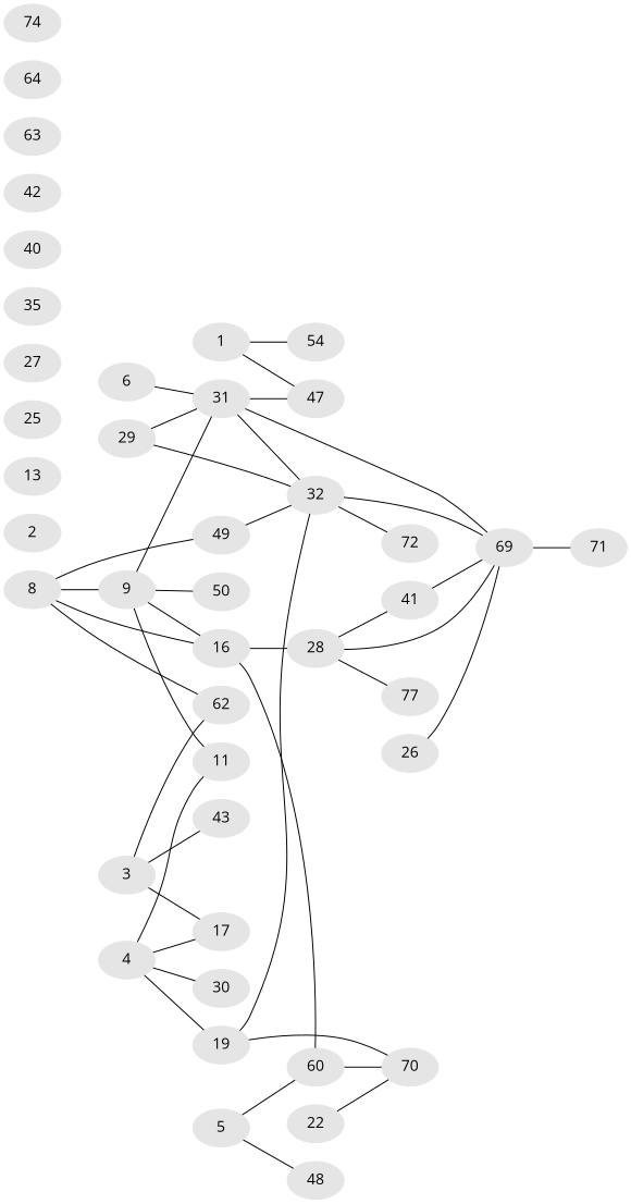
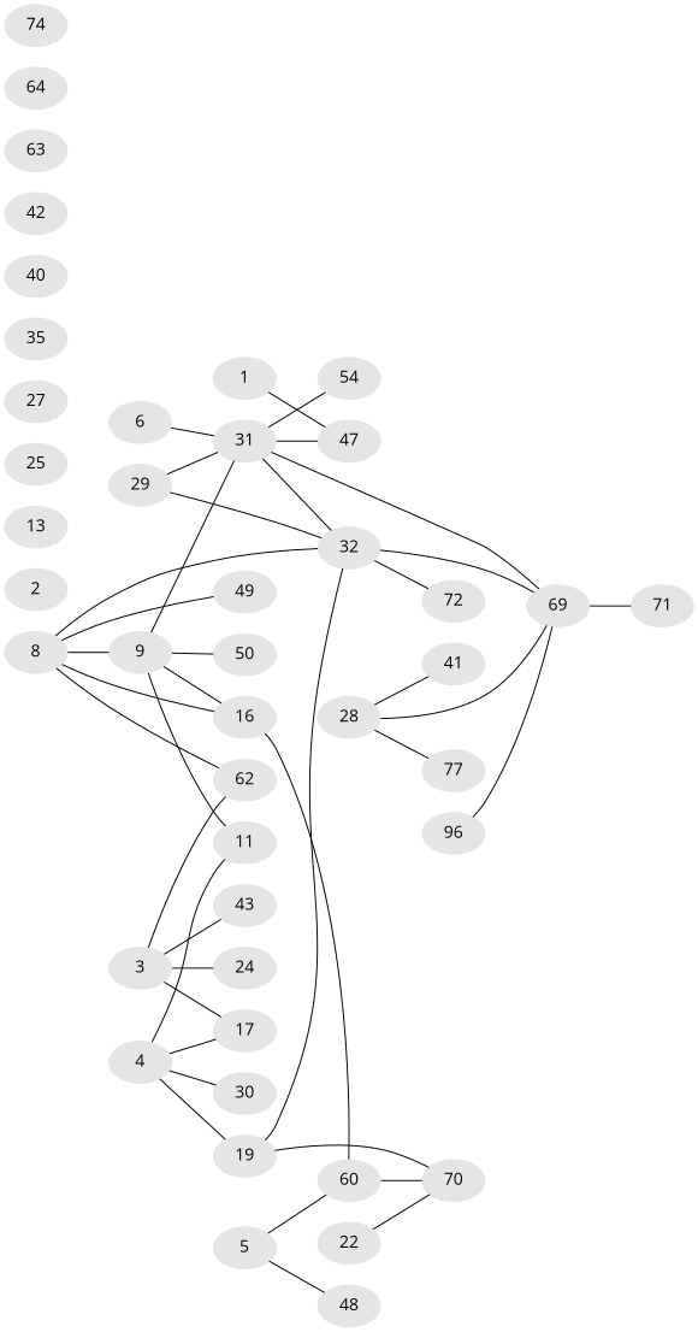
  graph {
    fontname="Open Sans"
    rankdir=LR
    node [color=gray90 fontname="Open Sans" style=filled]
    edge [fontname="Open Sans"]
    1 [super="+52"]
    47 [super="+61"]
    54
    2
    3 [super="+38+36"]
    17
    n7 [label=43]
+   24 [super="+33"]
    62 [super="+91"]
    8 [super="+53+66+67"]
    16 [super="+80"]
    9 [super="+34+46+14"]
    32 [super="+55+89+79"]
    49
    4 [super="+10"]
    11 [super="+15"]
    19 [super="+65+20"]
    30
    70 [super="+86"]
    5 [super="+7"]
    48
    60
    28 [super="+39"]
    6 [super="+12+18"]
    31 [super="+68"]
    69 [super="+85+73"]
    50
    72
    13
    41 [super="+45"]
    77 [super="+78"]
    n32 [label=29]
    22
    25
    71
-   26
+   26 [label=96]
    27
    35 [super="+51"]
    40 [super="+59"]
    42
    63
    64
    74
    1 -- 47
-   1 -- 54
+   31 -- 54
    3 -- 17 [weight=2]
    3 -- n7
+   3 -- 24
    3 -- 62
    8 -- 62
    8 -- 16
    8 -- 9 [weight=2]
-   49 -- 32 [weight=2]
+   8 -- 32 [weight=2]
    8 -- 49
    16 -- 60
-   16 -- 28
    9 -- 16 [weight=2]
    9 -- 11
    9 -- 31 [weight=3]
    9 -- 50
    32 -- 69 [weight=2]
    32 -- 72
    4 -- 17
    4 -- 11
    4 -- 19
    4 -- 30
    19 -- 32
    19 -- 70
    5 -- 48
    5 -- 60
    60 -- 70
    28 -- 69
    28 -- 41
    28 -- 77
    6 -- 31
    31 -- 47
    31 -- 32
    31 -- 69
    69 -- 71
-   41 -- 69
    n32 -- 32
    n32 -- 31
    22 -- 70
    26 -- 69
  }
